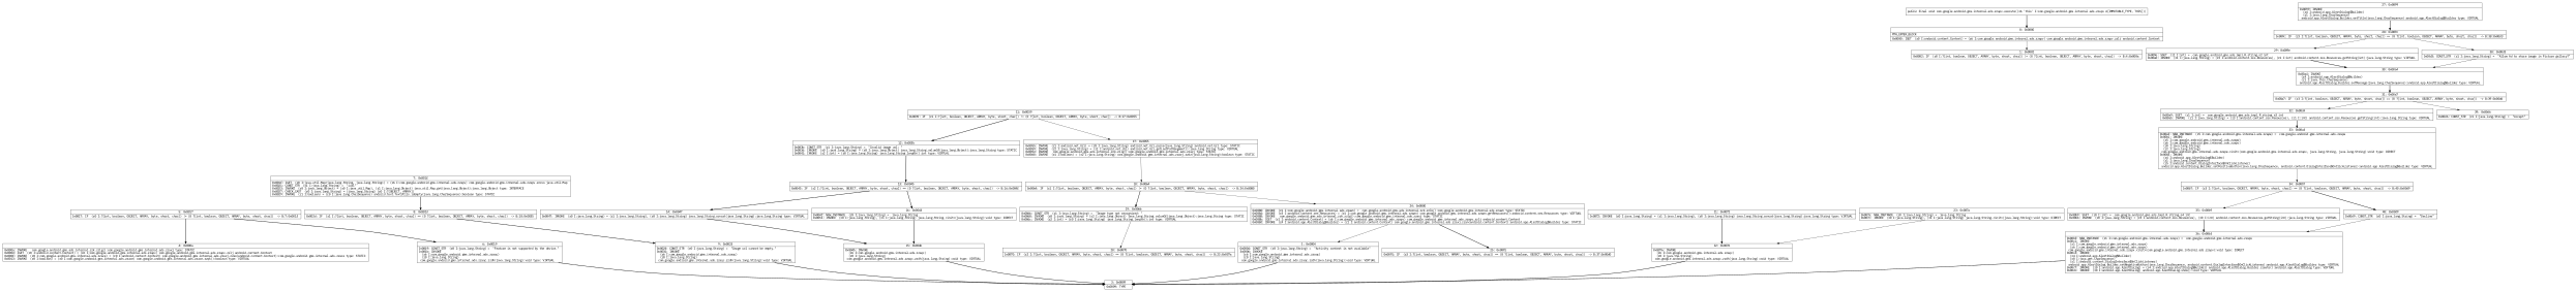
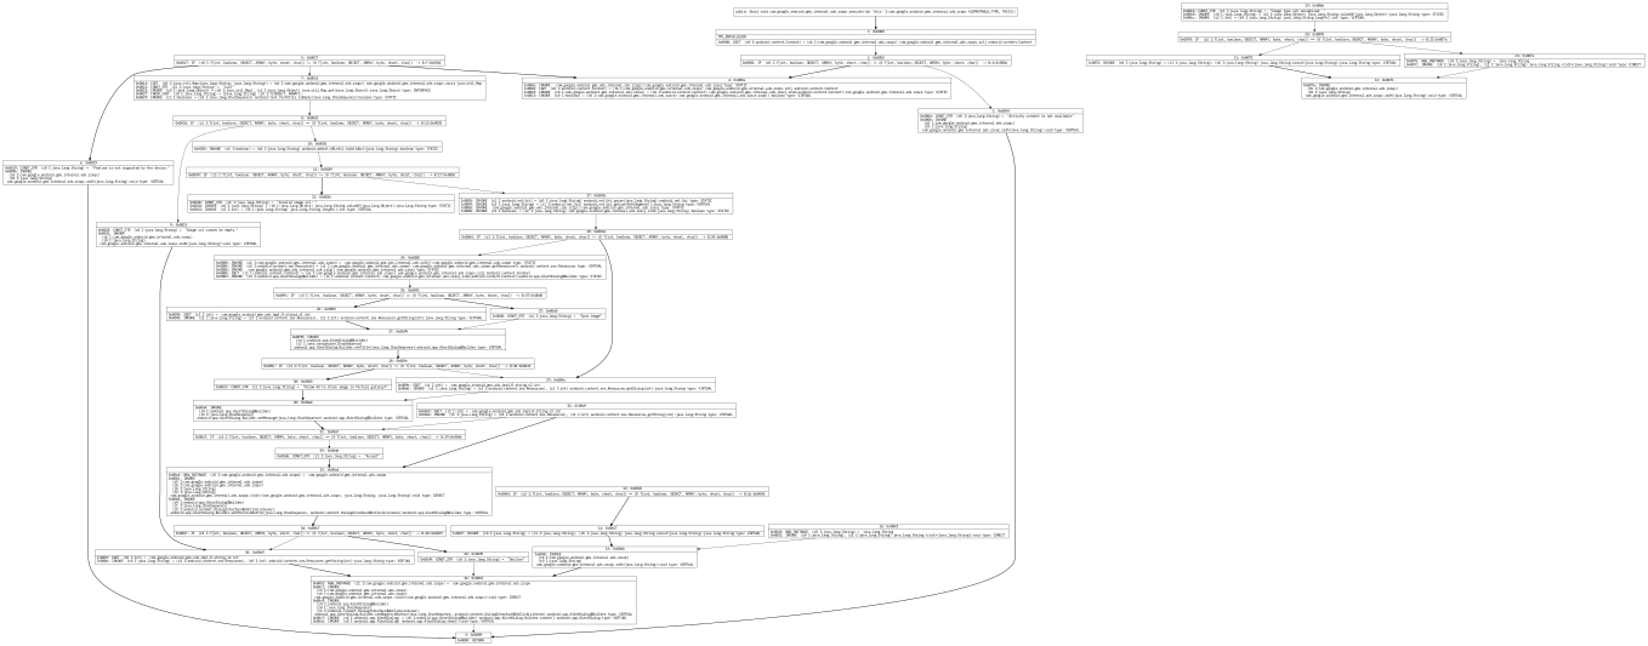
  digraph {
    fontname="IBM Plex Mono"
    node [fontname="IBM Plex Mono" shape=record]
    edge [fontname="IBM Plex Mono" style=bold]
    n1 [label="{0\:\ 0x0000|MTH_ENTER_BLOCK\l|0x0000: IGET  (r0 I:android.content.Context) = (r6 I:com.google.android.gms.internal.ads.zzapv) com.google.android.gms.internal.ads.zzapv.zzlj android.content.Context \l}"]
    n2 [label="{1\:\ 0x0002|0x0002: IF  (r0 I:?[int, boolean, OBJECT, ARRAY, byte, short, char]) != (0 ?[int, boolean, OBJECT, ARRAY, byte, short, char])  \-\> B:4:0x000a \l}"]
-   n3 [label="{2\:\ 0x0004|0x0004: CONST_STR  (r0 I:java.lang.String) =  \"Activity context is not available\" \l3x0006: INVOKE  \l  (r6 I:com.google.android.gms.internal.ads.zzaqc)\l  (r0 I:java.lang.String)\l com.google.android.gms.internal.ads.zzaqc.zzdh(java.lang.String):void type: VIRTUAL \l}"]
+   n3 [label="{2\:\ 0x0004|0x0004: CONST_STR  (r0 I:java.lang.String) =  \"Activity context is not available\" \l0x0006: INVOKE  \l  (r6 I:com.google.android.gms.internal.ads.zzaqc)\l  (r0 I:java.lang.String)\l com.google.android.gms.internal.ads.zzaqc.zzdh(java.lang.String):void type: VIRTUAL \l}"]
    n4 [label="{4\:\ 0x000a|0x000a: INVOKE   com.google.android.gms.ads.internal.zzk.zzlg():com.google.android.gms.internal.ads.zzaxj type: STATIC \l0x000d: IGET  (r0 I:android.content.Context) = (r6 I:com.google.android.gms.internal.ads.zzapv) com.google.android.gms.internal.ads.zzapv.zzlj android.content.Context \l0x000f: INVOKE  (r0 I:com.google.android.gms.internal.ads.zzace) = (r0 I:android.content.Context) com.google.android.gms.internal.ads.zzaxj.zzao(android.content.Context):com.google.android.gms.internal.ads.zzace type: STATIC \l0x0013: INVOKE  (r0 I:boolean) = (r0 I:com.google.android.gms.internal.ads.zzace) com.google.android.gms.internal.ads.zzace.zzqk():boolean type: VIRTUAL \l}"]
-   n5 [label="{3\:\ 0x0009|0x0009: TYPE   \l}"]
+   n5 [label="{3\:\ 0x0009|0x0009: RETURN   \l}"]
    n6 [label="{5\:\ 0x0017|0x0017: IF  (r0 I:?[int, boolean, OBJECT, ARRAY, byte, short, char]) != (0 ?[int, boolean, OBJECT, ARRAY, byte, short, char])  \-\> B:7:0x001f \l}"]
-   n7 [label="{6\:\ 0x0019|0x0019: CONST_STR  (r0 I:java.lang.String) =  \"Feature is not supported by the device.\" \l0x001b: INVOKE  \l  (r6 I:com.google.android.gms.internal.ads.zzaqc)\l  (r0 I:java.lang.String)\l com.google.android.gms.internal.ads.zzaqc.zzdh(java.lang.String):void type: VIRTUAL \l}"]
+   n7 [label="{6\:\ 0x0019|0x0019: CONST_STR  (r0 I:java.lang.String) =  \"Feature is not supported by the device.\" \l0x008b: INVOKE  \l  (r6 I:com.google.android.gms.internal.ads.zzaqc)\l  (r0 I:java.lang.String)\l com.google.android.gms.internal.ads.zzaqc.zzdh(java.lang.String):void type: VIRTUAL \l}"]
    n8 [label="{7\:\ 0x001f|0x001f: IGET  (r0 I:java.util.Map\<java.lang.String, java.lang.String\>) = (r6 I:com.google.android.gms.internal.ads.zzapv) com.google.android.gms.internal.ads.zzapv.zzcxs java.util.Map \l0x0021: CONST_STR  (r1 I:java.lang.String) =  \"iurl\" \l0x0023: INVOKE  (r0 I:java.lang.Object) = (r0 I:java.util.Map), (r1 I:java.lang.Object) java.util.Map.get(java.lang.Object):java.lang.Object type: INTERFACE \l0x0027: CHECK_CAST  (r0 I:java.lang.String) = (java.lang.String) (r0 I:?[OBJECT, ARRAY]) \l0x0029: INVOKE  (r1 I:boolean) = (r0 I:java.lang.CharSequence) android.text.TextUtils.isEmpty(java.lang.CharSequence):boolean type: STATIC \l}"]
    n9 [label="{8\:\ 0x002d|0x002d: IF  (r1 I:?[int, boolean, OBJECT, ARRAY, byte, short, char]) == (0 ?[int, boolean, OBJECT, ARRAY, byte, short, char])  \-\> B:10:0x0035 \l}"]
    n10 [label="{9\:\ 0x002f|0x002f: CONST_STR  (r0 I:java.lang.String) =  \"Image url cannot be empty.\" \l0x0031: INVOKE  \l  (r6 I:com.google.android.gms.internal.ads.zzaqc)\l  (r0 I:java.lang.String)\l com.google.android.gms.internal.ads.zzaqc.zzdh(java.lang.String):void type: VIRTUAL \l}"]
+   n11 [label="{10\:\ 0x0035|0x0035: INVOKE  (r1 I:boolean) = (r0 I:java.lang.String) android.webkit.URLUtil.isValidUrl(java.lang.String):boolean type: STATIC \l}"]
    n12 [label="{11\:\ 0x0039|0x0039: IF  (r1 I:?[int, boolean, OBJECT, ARRAY, byte, short, char]) != (0 ?[int, boolean, OBJECT, ARRAY, byte, short, char])  \-\> B:17:0x0055 \l}"]
    n13 [label="{12\:\ 0x003b|0x003b: CONST_STR  (r1 I:java.lang.String) =  \"Invalid image url: \" \l0x003d: INVOKE  (r0 I:java.lang.String) = (r0 I:java.lang.Object) java.lang.String.valueOf(java.lang.Object):java.lang.String type: STATIC \l0x0041: INVOKE  (r2 I:int) = (r0 I:java.lang.String) java.lang.String.length():int type: VIRTUAL \l}"]
    n14 [label="{17\:\ 0x0055|0x0055: INVOKE  (r1 I:android.net.Uri) = (r0 I:java.lang.String) android.net.Uri.parse(java.lang.String):android.net.Uri type: STATIC \l0x0059: INVOKE  (r2 I:java.lang.String) = (r1 I:android.net.Uri) android.net.Uri.getLastPathSegment():java.lang.String type: VIRTUAL \l0x005d: INVOKE   com.google.android.gms.ads.internal.zzk.zzlg():com.google.android.gms.internal.ads.zzaxj type: STATIC \l0x0060: INVOKE  (r1 I:boolean) = (r2 I:java.lang.String) com.google.android.gms.internal.ads.zzaxj.zzdz(java.lang.String):boolean type: STATIC \l}"]
    n15 [label="{13\:\ 0x0045|0x0045: IF  (r2 I:?[int, boolean, OBJECT, ARRAY, byte, short, char]) == (0 ?[int, boolean, OBJECT, ARRAY, byte, short, char])  \-\> B:16:0x004f \l}"]
    n16 [label="{18\:\ 0x0064|0x0064: IF  (r1 I:?[int, boolean, OBJECT, ARRAY, byte, short, char]) != (0 ?[int, boolean, OBJECT, ARRAY, byte, short, char])  \-\> B:24:0x0080 \l}"]
    n17 [label="{14\:\ 0x0047|0x0047: INVOKE  (r0 I:java.lang.String) = (r1 I:java.lang.String), (r0 I:java.lang.String) java.lang.String.concat(java.lang.String):java.lang.String type: VIRTUAL \l}"]
    n18 [label="{16\:\ 0x004f|0x004f: NEW_INSTANCE  (r0 I:java.lang.String) =  java.lang.String \l0x0051: INVOKE  (r0 I:java.lang.String), (r1 I:java.lang.String) java.lang.String.\<init\>(java.lang.String):void type: DIRECT \l}"]
-   n19 [label="{15\:\ 0x004b|0x004b: INVOKE  \l  (r6 I:com.google.android.gms.internal.ads.zzaqc)\l  (r0 I:java.lang.String)\l com.google.android.gms.internal.ads.zzaqc.zzdh(java.lang.String):void type: VIRTUAL \l}"]
+   n19 [label="{15\:\ 0x004b|2x004b: INVOKE  \l  (r6 I:com.google.android.gms.internal.ads.zzaqc)\l  (r0 I:java.lang.String)\l com.google.android.gms.internal.ads.zzaqc.zzdh(java.lang.String):void type: VIRTUAL \l}"]
    n20 [label="{19\:\ 0x0066|0x0066: CONST_STR  (r1 I:java.lang.String) =  \"Image type not recognized: \" \l0x0068: INVOKE  (r0 I:java.lang.String) = (r2 I:java.lang.Object) java.lang.String.valueOf(java.lang.Object):java.lang.String type: STATIC \l0x006c: INVOKE  (r2 I:int) = (r0 I:java.lang.String) java.lang.String.length():int type: VIRTUAL \l}"]
    n21 [label="{24\:\ 0x0080|0x0080: INVOKE  (r1 I:com.google.android.gms.internal.ads.zzawn) =  com.google.android.gms.ads.internal.zzk.zzlk():com.google.android.gms.internal.ads.zzawn type: STATIC \l0x0084: INVOKE  (r3 I:android.content.res.Resources) = (r1 I:com.google.android.gms.internal.ads.zzawn) com.google.android.gms.internal.ads.zzawn.getResources():android.content.res.Resources type: VIRTUAL \l0x0088: INVOKE   com.google.android.gms.ads.internal.zzk.zzlg():com.google.android.gms.internal.ads.zzaxj type: STATIC \l0x008b: IGET  (r1 I:android.content.Context) = (r6 I:com.google.android.gms.internal.ads.zzapv) com.google.android.gms.internal.ads.zzapv.zzlj android.content.Context \l0x008d: INVOKE  (r4 I:android.app.AlertDialog$Builder) = (r1 I:android.content.Context) com.google.android.gms.internal.ads.zzaxj.zzan(android.content.Context):android.app.AlertDialog$Builder type: STATIC \l}"]
    n22 [label="{20\:\ 0x0070|0x0070: IF  (r2 I:?[int, boolean, OBJECT, ARRAY, byte, short, char]) == (0 ?[int, boolean, OBJECT, ARRAY, byte, short, char])  \-\> B:23:0x007a \l}"]
    n23 [label="{25\:\ 0x0091|0x0091: IF  (r3 I:?[int, boolean, OBJECT, ARRAY, byte, short, char]) == (0 ?[int, boolean, OBJECT, ARRAY, byte, short, char])  \-\> B:37:0x00d0 \l}"]
    n24 [label="{21\:\ 0x0072|0x0072: INVOKE  (r0 I:java.lang.String) = (r1 I:java.lang.String), (r0 I:java.lang.String) java.lang.String.concat(java.lang.String):java.lang.String type: VIRTUAL \l}"]
    n25 [label="{23\:\ 0x007a|0x007a: NEW_INSTANCE  (r0 I:java.lang.String) =  java.lang.String \l0x007c: INVOKE  (r0 I:java.lang.String), (r1 I:java.lang.String) java.lang.String.\<init\>(java.lang.String):void type: DIRECT \l}"]
-   n26 [label="{22\:\ 0x0076|0x0076: INVOKE  \l  (r6 I:com.google.android.gms.internal.ads.zzaqc)\l  (r0 I:java.the.String)\l com.google.android.gms.internal.ads.zzaqc.zzdh(java.lang.String):void type: VIRTUAL \l}"]
-   n29 [label="{27\:\ 0x0099|0x0099: INVOKE  \l  (r4 I:android.app.AlertDialog$Builder)\l  (r1 I:java.lang.CharSequence)\l android.app.AlertDialog.Builder.setTitle(java.lang.CharSequence):android.app.AlertDialog$Builder type: VIRTUAL \l}"]
+   n26 [label="{22\:\ 0x0076|0x0076: INVOKE  \l  (r6 I:com.google.android.gms.internal.ads.zzaqc)\l  (r0 I:java.lang.String)\l com.google.android.gms.internal.ads.zzaqc.zzdh(java.lang.String):void type: VIRTUAL \l}"]
+   n27 [label="{26\:\ 0x0093|0x0093: SGET  (r1 I:int) =  com.google.android.gms.ads.impl.R.string.s1 int \l0x0095: INVOKE  (r1 I:java.lang.String) = (r3 I:android.content.res.Resources), (r1 I:int) android.content.res.Resources.getString(int):java.lang.String type: VIRTUAL \l}"]
+   n28 [label="{37\:\ 0x00d0|0x00d0: CONST_STR  (r1 I:java.lang.String) =  \"Save image\" \l}"]
+   n29 [label="{27\:\ 0x0099|0x0099: INVOKE  \l  (r4 I:android.app.AlertDialog$Builder)\l  (r1 I:java.recognized.CharSequence)\l android.app.AlertDialog.Builder.setTitle(java.lang.CharSequence):android.app.AlertDialog$Builder type: VIRTUAL \l}"]
    n30 [label="{28\:\ 0x009c|0x009c: IF  (r3 I:?[int, boolean, OBJECT, ARRAY, byte, short, char]) == (0 ?[int, boolean, OBJECT, ARRAY, byte, short, char])  \-\> B:38:0x00d3 \l}"]
    n31 [label="{29\:\ 0x009e|0x009e: SGET  (r1 I:int) =  com.google.android.gms.ads.impl.R.string.s2 int \l0x00a0: INVOKE  (r1 I:java.lang.String) = (r3 I:android.content.res.Resources), (r1 I:int) android.content.res.Resources.getString(int):java.lang.String type: VIRTUAL \l}"]
    n32 [label="{38\:\ 0x00d3|0x00d3: CONST_STR  (r1 I:java.lang.String) =  \"Allow Ad to store image in Picture gallery?\" \l}"]
-   n33 [label="{30\:\ 0x00a4|0x00a4: INVOKE  \l  (r4 I:android.app.AlertDialog$Builder)\l  (r1 I:java.this.CharSequence)\l android.app.AlertDialog.Builder.setMessage(java.lang.CharSequence):android.app.AlertDialog$Builder type: VIRTUAL \l}"]
+   n33 [label="{30\:\ 0x00a4|0x00a4: INVOKE  \l  (r4 I:android.app.AlertDialog$Builder)\l  (r1 I:java.lang.CharSequence)\l android.app.AlertDialog.Builder.setMessage(java.lang.CharSequence):android.app.AlertDialog$Builder type: VIRTUAL \l}"]
    n34 [label="{31\:\ 0x00a7|0x00a7: IF  (r3 I:?[int, boolean, OBJECT, ARRAY, byte, short, char]) == (0 ?[int, boolean, OBJECT, ARRAY, byte, short, char])  \-\> B:39:0x00d6 \l}"]
    n35 [label="{32\:\ 0x00a9|0x00a9: SGET  (r1 I:int) =  com.google.android.gms.ads.impl.R.string.s3 int \l0x00ab: INVOKE  (r1 I:java.lang.String) = (r3 I:android.content.res.Resources), (r1 I:int) android.content.res.Resources.getString(int):java.lang.String type: VIRTUAL \l}"]
    n36 [label="{39\:\ 0x00d6|0x00d6: CONST_STR  (r1 I:java.lang.String) =  \"Accept\" \l}"]
-   n37 [label="{33\:\ 0x00af|0x00af: NEW_INSTANCE  (r5 I:com.google.android.gms.internal.ads.zzapw) =  com.google.android.gms.internal.ads.zzapw \l0x00b1: INVOKE  \l  (r5 I:com.google.android.gms.internal.ads.zzapw)\l  (r6 I:com.google.android.gms.internal.ads.zzapv)\l  (r0 I:java.lang.String)\l  (r2 I:java.lang.String)\l com.google.android.gms.internal.ads.zzapw.\<init\>(com.google.android.gms.internal.ads.zzapv, java.lang.String, java.lang.String):void type: DIRECT \l0x00b4: INVOKE  \l  (r4 I:android.app.AlertDialog$Builder)\l  (r1 I:java.lang.CharSequence)\l  (r5 I:android.content.DialogInterface$OnClickListener)\l android.app.AlertDialog.Builder.setPositiveButton(java.lang.CharSequence, android.content.DialogInterface$OnClickListener):android.app.AlertDialog$Builder type: VIRTUAL \l}"]
+   n37 [label="{33\:\ 0x00af|0x00af: NEW_INSTANCE  (r5 I:com.google.android.gms.internal.ads.zzapw) =  com.google.android.gms.internal.ads.zzapw \l0x00b1: INVOKE  \l  (r5 I:com.google.android.gms.internal.ads.zzapw)\l  (r6 I:com.google.android.gms.internal.ads.zzapv)\l  (r0 I:type.lang.String)\l  (r2 I:java.lang.String)\l com.google.android.gms.internal.ads.zzapw.\<init\>(com.google.android.gms.internal.ads.zzapv, java.lang.String, java.lang.String):void type: DIRECT \l0x00b4: INVOKE  \l  (r4 I:android.app.AlertDialog$Builder)\l  (r1 I:java.lang.CharSequence)\l  (r5 I:android.content.DialogInterface$OnClickListener)\l android.app.AlertDialog.Builder.setPositiveButton(java.lang.CharSequence, android.content.DialogInterface$OnClickListener):android.app.AlertDialog$Builder type: VIRTUAL \l}"]
    n38 [label="{34\:\ 0x00b7|0x00b7: IF  (r3 I:?[int, boolean, OBJECT, ARRAY, byte, short, char]) == (0 ?[int, boolean, OBJECT, ARRAY, byte, short, char])  \-\> B:40:0x00d9 \l}"]
    n39 [label="{35\:\ 0x00b9|0x00b9: SGET  (r0 I:int) =  com.google.android.gms.ads.impl.R.string.s4 int \l0x00bb: INVOKE  (r0 I:java.lang.String) = (r3 I:android.content.res.Resources), (r0 I:int) android.content.res.Resources.getString(int):java.lang.String type: VIRTUAL \l}"]
    n40 [label="{40\:\ 0x00d9|0x00d9: CONST_STR  (r0 I:java.lang.String) =  \"Decline\" \l}"]
-   n41 [label="{36\:\ 0x00bf|0x00bf: NEW_INSTANCE  (r1 I:com.google.android.gms.internal.ads.zzapx) =  com.google.android.gms.internal.ads.zzapx \l0x00c1: INVOKE  \l  (r1 I:com.google.android.gms.internal.ads.zzapx)\l  (r6 I:com.google.android.gms.internal.ads.zzapv)\l com.google.android.gms.internal.ads.zzapx.\<init\>(com.google.android.gms.internal.ads.zzapv):void type: DIRECT \l0x00c4: INVOKE  \l  (r4 I:android.app.AlertDialog$Builder)\l  (r0 I:java.get.CharSequence)\l  (r1 I:android.content.DialogInterface$OnClickListener)\l android.app.AlertDialog.Builder.setNegativeButton(java.lang.CharSequence, android.content.DialogInterface$OnClickListener):android.app.AlertDialog$Builder type: VIRTUAL \l0x00c7: INVOKE  (r0 I:android.app.AlertDialog) = (r4 I:android.app.AlertDialog$Builder) android.app.AlertDialog.Builder.create():android.app.AlertDialog type: VIRTUAL \l0x00cb: INVOKE  (r0 I:android.app.AlertDialog) android.app.AlertDialog.show():void type: VIRTUAL \l}"]
+   n41 [label="{36\:\ 0x00bf|0x00bf: NEW_INSTANCE  (r1 I:com.google.android.gms.internal.ads.zzapx) =  com.google.android.gms.internal.ads.zzapx \l0x00c1: INVOKE  \l  (r1 I:com.google.android.gms.internal.ads.zzapx)\l  (r6 I:com.google.android.gms.internal.ads.zzapv)\l com.google.android.gms.internal.ads.zzapx.\<init\>(com.google.android.gms.internal.ads.zzapv):void type: DIRECT \l0x00c4: INVOKE  \l  (r4 I:android.app.AlertDialog$Builder)\l  (r0 I:java.lang.CharSequence)\l  (r1 I:android.content.DialogInterface$OnClickListener)\l android.app.AlertDialog.Builder.setNegativeButton(java.lang.CharSequence, android.content.DialogInterface$OnClickListener):android.app.AlertDialog$Builder type: VIRTUAL \l0x00c7: INVOKE  (r0 I:android.app.AlertDialog) = (r4 I:android.app.AlertDialog$Builder) android.app.AlertDialog.Builder.create():android.app.AlertDialog type: VIRTUAL \l0x00cb: INVOKE  (r0 I:android.app.AlertDialog) android.app.AlertDialog.show():void type: VIRTUAL \l}"]
    n42 [label="{public final void com.google.android.gms.internal.ads.zzapv.execute((r6 'this' I:com.google.android.gms.internal.ads.zzapv A[IMMUTABLE_TYPE, THIS])) }"]
    n1 -> n2 [style=solid]
-   n21 -> n3 [style=solid]
+   n2 -> n3 [style=solid]
+   n2 -> n4
    n3 -> n5
    n6 -> n4
    n6 -> n7
+   n6 -> n8 [style=solid]
    n7 -> n5
-   n8 -> n9
-   n9 -> n10
-   n10 -> n5
+   n8 -> n9 [style=solid]
+   n9 -> n10 [style=solid]
+   n9 -> n11 [style=solid]
+   n10 -> n39
+   n11 -> n12 [style=solid]
    n12 -> n13
    n12 -> n14 [style=solid]
-   n13 -> n15
    n14 -> n16 [style=solid]
    n15 -> n17
-   n15 -> n18
-   n16 -> n20
+   n16 -> n31
    n16 -> n21 [style=solid]
    n17 -> n19
-   n18 -> n19
-   n19 -> n5
+   n18 -> n19 [style=solid]
+   n19 -> n41
    n20 -> n22 [style=solid]
-   n21 -> n23
+   n21 -> n23 [style=solid]
+   n22 -> n24 [style=solid]
+   n22 -> n25 [style=solid]
+   n23 -> n27
+   n23 -> n28
    n24 -> n26
    n25 -> n26 [style=solid]
-   n26 -> n5
+   n27 -> n29
+   n28 -> n29 [style=solid]
    n29 -> n30
    n30 -> n31 [style=solid]
-   n30 -> n32 [style=solid]
-   n31 -> n33
-   n32 -> n33 [style=solid]
+   n30 -> n32
+   n31 -> n33 [style=solid]
+   n32 -> n33
    n33 -> n34
-   n34 -> n35 [style=solid]
+   n35 -> n34 [style=solid]
    n34 -> n36 [style=solid]
    n35 -> n37
-   n37 -> n38 [style=solid]
+   n36 -> n37
+   n37 -> n38
    n38 -> n39 [style=solid]
    n38 -> n40
    n39 -> n41
    n40 -> n41 [style=solid]
-   n41 -> n5
+   n41 -> n5 [style=solid]
    n42 -> n1
  }
